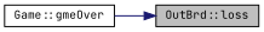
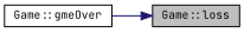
  digraph {
    rankdir=RL
    fontname="JetBrains Mono"
    node [color=black fontname="JetBrains Mono" fontsize=10 shape=record style=filled]
-   n1 [fillcolor=grey75 fontcolor=black height=0.2 label="OutBrd::loss" width=0.4]
+   n1 [fillcolor=grey75 fontcolor=black height=0.2 label="Game::loss" width=0.4]
    n2 [fillcolor=white height=0.2 label="Game::gmeOver" width=0.4]
    n1 -> n2 [color=midnightblue dir=back fontname="JetBrains Mono" fontsize=10 labelfontname=Helvetica labelfontsize=10 style=solid]
  }
